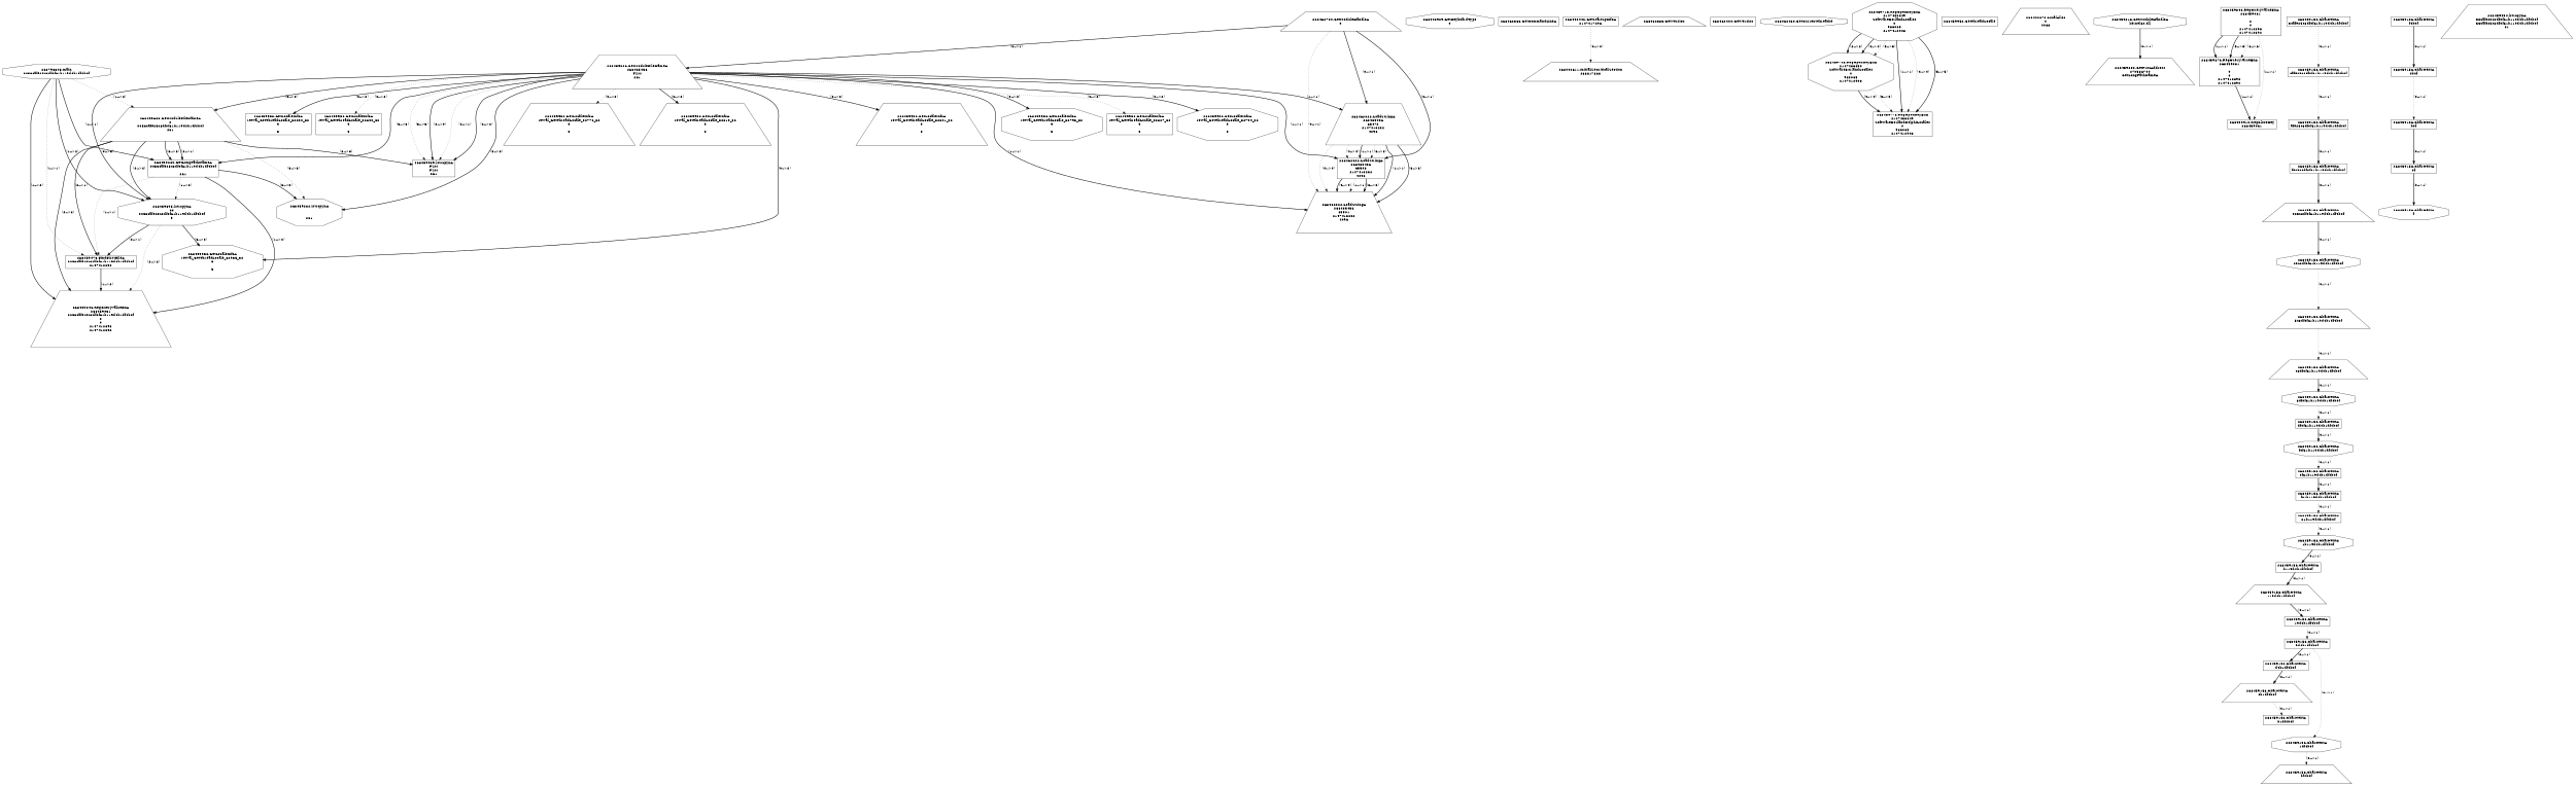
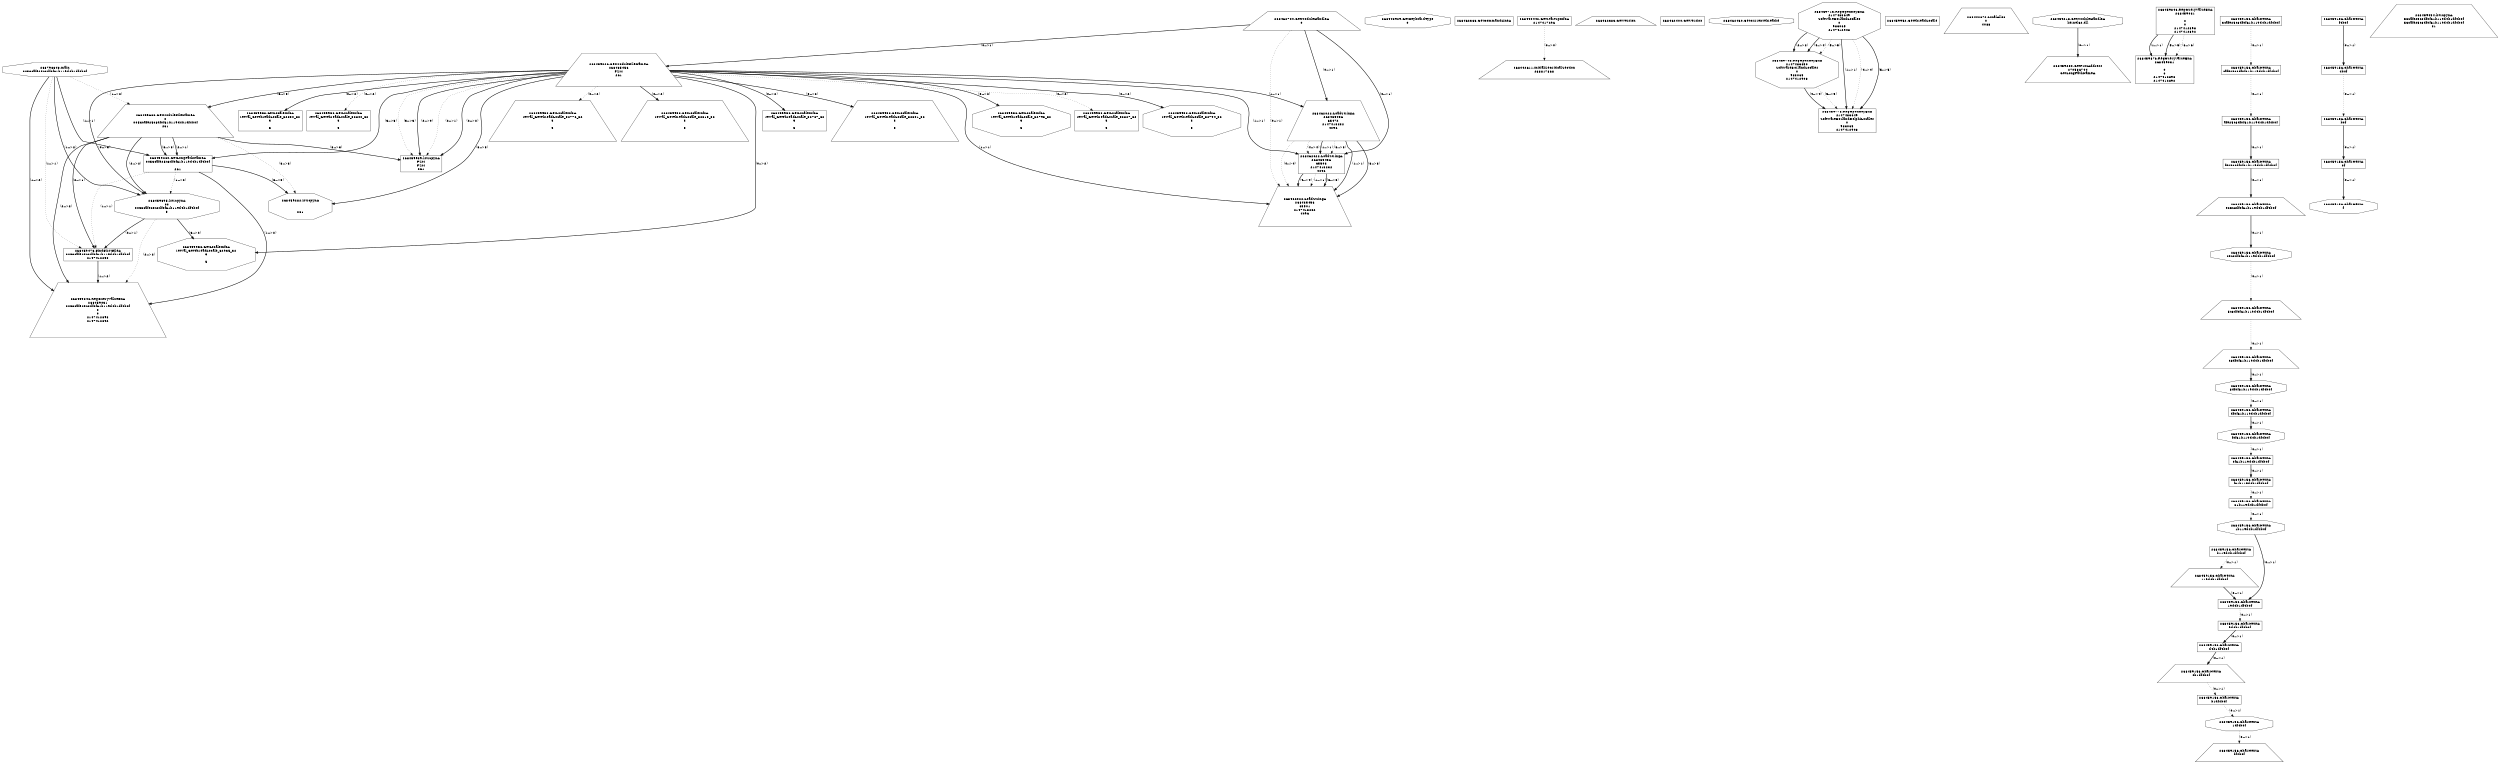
  digraph {
    node [shape=box]
    edge [style=bold]
    n1 [label="268798648.main\n0053cafe25c8df0f61b119d4b1df4b0f" shape=octagon]
    n2 [label="268459683.GetModuleFileNameA\n0\n0053cafe25c8df0f61b119d4b1df4b0f\n261" shape=trapezium]
    n3 [label="268459260.GetLongPathNameA\n0053cafe25c8df0f61b119d4b1df4b0f\n\n261"]
    n4 [label="268459395.lstrcpynA\n00\n0053cafe25c8df0f61b119d4b1df4b0f\n3" shape=octagon]
    n5 [label="268459473.FindFirstFileA\n0053cafe25c8df0f61b119d4b1df4b0f\n2147412258"]
    n6 [label="268459846.RegQueryValueExA\n268459031\n0053cafe25c8df0f61b119d4b1df4b0f\n0\n0\n2147412898\n2147412892" shape=trapezium]
    n7 [label="268459939.lstrcpynA\nPZM\nPZM\n261"]
    n8 [label="268459282.lstrcpynA\n\n\n261" shape=octagon]
    n9 [label="268459958.GetLocaleInfoA\nretval_GetThreadLocale_32935_32\n3\n\n5" shape=octagon]
    n10 [label="268462704.GetModuleHandleA\n0" shape=trapezium]
    n11 [label="268459026.GetModuleFileNameA\n268435456\nPZM\n261" shape=trapezium]
    n12 [label="268462022.LoadStringA\n268435456\n65472\n2147413232\n4096" shape=trapezium]
    n13 [label="268462022.LoadStringA\n268435456\n65503\n2147413232\n4096"]
    n14 [label="268462022.LoadStringA\n268435456\n65501\n2147413232\n4096" shape=trapezium]
    n15 [label="268459958.GetLocaleInfoA\nretval_GetThreadLocale_32776_32\n3\n\n5" shape=trapezium]
    n16 [label="268459958.GetLocaleInfoA\nretval_GetThreadLocale_32815_32\n3\n\n5" shape=trapezium]
+   n17 [label="268459958.GetLocaleInfoA\nretval_GetThreadLocale_32787_32\n3\n\n5"]
    n18 [label="268459958.GetLocaleInfoA\nretval_GetThreadLocale_32801_32\n3\n\n5" shape=trapezium]
    n19 [label="268459958.GetLocaleInfoA\nretval_GetThreadLocale_32793_32\n3\n\n5" shape=octagon]
    n20 [label="268459958.GetLocaleInfoA\nretval_GetThreadLocale_32827_32\n3\n\n5"]
    n21 [label="268459958.GetLocaleInfoA\nretval_GetThreadLocale_32794_32\n3\n\n5" shape=octagon]
    n22 [label="268459958.GetLocaleInfoA\nretval_GetThreadLocale_32830_32\n3\n\n5"]
    n23 [label="268459958.GetLocaleInfoA\nretval_GetThreadLocale_32800_32\n3\n\n5"]
    n24 [label="268448929.GetKeyboardType\n0" shape=octagon]
    n25 [label="268462363.GetCommandLineA\n"]
    n26 [label="268440442.GetStartupInfoA\n2147417296"]
    n27 [label="268442611.InitializeCriticalSection\n268817868" shape=trapezium]
    n28 [label="268462383.GetVersion\n" shape=trapezium]
    n29 [label="268462400.GetVersion\n"]
    n30 [label="268462460.GetCurrentThreadId\n" shape=octagon]
    n31 [label="268459713.RegOpenKeyExA\n2147483649\nSoftware\Borland\Locales\n0\n983065\n2147412908" shape=octagon]
    n32 [label="268459743.RegOpenKeyExA\n2147483650\nSoftware\Borland\Locales\n0\n983065\n2147412908" shape=octagon]
    n33 [label="268459773.RegOpenKeyExA\n2147483649\nSoftware\Borland\Delphi\Locales\n0\n983065\n2147412908"]
    n34 [label="268459952.GetThreadLocale\n"]
    n35 [label="268442672.LocalAlloc\n0\n4088" shape=trapezium]
    n36 [label="268459213.GetModuleHandleA\nkernel32.dll" shape=octagon]
    n37 [label="268459230.GetProcAddress\n270536744\nGetLongPathNameA" shape=trapezium]
    n38 [label="268459846.RegQueryValueExA\n268459031\n\n0\n0\n2147412898\n2147412892"]
    n39 [label="268459876.RegQueryValueExA\n268459031\n\n0\n0\n2147412898\n2147412892"]
-   n40 [label="268459910.RegCloseKey\n268459031"]
    n41 [label="268459156.CharNextA\n3cafe25c8df0f61b119d4b1df4b0f"]
    n42 [label="268459156.CharNextA\ncafe25c8df0f61b119d4b1df4b0f"]
    n43 [label="268459156.CharNextA\nafe25c8df0f61b119d4b1df4b0f"]
    n44 [label="268459156.CharNextA\nfe25c8df0f61b119d4b1df4b0f"]
    n45 [label="268459156.CharNextA\ne25c8df0f61b119d4b1df4b0f" shape=trapezium]
    n46 [label="268459156.CharNextA\n25c8df0f61b119d4b1df4b0f" shape=octagon]
    n47 [label="268459156.CharNextA\n5c8df0f61b119d4b1df4b0f" shape=trapezium]
    n48 [label="268459156.CharNextA\nc8df0f61b119d4b1df4b0f" shape=trapezium]
    n49 [label="268459156.CharNextA\n8df0f61b119d4b1df4b0f" shape=octagon]
    n50 [label="268459156.CharNextA\ndf0f61b119d4b1df4b0f"]
    n51 [label="268459156.CharNextA\nf0f61b119d4b1df4b0f" shape=octagon]
    n52 [label="268459156.CharNextA\n0f61b119d4b1df4b0f"]
    n53 [label="268459156.CharNextA\nf61b119d4b1df4b0f"]
    n54 [label="268459156.CharNextA\n61b119d4b1df4b0f"]
    n55 [label="268459156.CharNextA\n1b119d4b1df4b0f" shape=octagon]
    n56 [label="268459156.CharNextA\nb119d4b1df4b0f"]
    n57 [label="268459156.CharNextA\n119d4b1df4b0f" shape=trapezium]
    n58 [label="268459156.CharNextA\n19d4b1df4b0f"]
    n59 [label="268459156.CharNextA\n9d4b1df4b0f"]
    n60 [label="268459156.CharNextA\nd4b1df4b0f"]
    n61 [label="268459156.CharNextA\n4b1df4b0f" shape=trapezium]
    n62 [label="268459156.CharNextA\nb1df4b0f"]
    n63 [label="268459156.CharNextA\n1df4b0f" shape=octagon]
    n64 [label="268459156.CharNextA\ndf4b0f" shape=trapezium]
    n65 [label="268459156.CharNextA\nf4b0f"]
    n66 [label="268459156.CharNextA\n4b0f"]
    n67 [label="268459156.CharNextA\nb0f"]
    n68 [label="268459156.CharNextA\n0f"]
    n69 [label="268459156.CharNextA\nf" shape=octagon]
    n70 [label="268459454.lstrcpynA\n53cafe25c8df0f61b119d4b1df4b0f\n53cafe25c8df0f61b119d4b1df4b0f\n31" shape=trapezium]
    n1 -> n2 [label="(1-->2)" style=dotted]
    n1 -> n3 [label="(1-->1)"]
    n1 -> n4 [label="(1-->2)"]
    n1 -> n5 [label="(1-->1)" style=dotted]
    n1 -> n6 [label="(1-->2)"]
    n2 -> n3 [label="(2-->1)"]
    n2 -> n3 [label="(3-->3)"]
    n2 -> n4 [label="(2-->2)"]
    n2 -> n5 [label="(2-->1)"]
    n2 -> n6 [label="(2-->2)"]
    n2 -> n7 [label="(3-->3)"]
    n2 -> n8 [label="(3-->3)" style=dotted]
    n3 -> n4 [label="(1-->2)" style=dotted]
    n3 -> n5 [label="(1-->1)" style=dotted]
    n3 -> n6 [label="(1-->2)"]
    n3 -> n8 [label="(3-->3)"]
    n4 -> n5 [label="(2-->1)"]
    n4 -> n6 [label="(2-->2)" style=dotted]
    n4 -> n9 [label="(3-->2)"]
    n5 -> n6 [label="(1-->2)"]
    n10 -> n11 [label="(0-->1)"]
    n10 -> n12 [label="(0-->1)"]
    n10 -> n13 [label="(0-->1)"]
    n10 -> n14 [label="(0-->1)" style=dotted]
    n11 -> n2 [label="(3-->3)"]
    n11 -> n3 [label="(3-->3)"]
    n11 -> n4 [label="(0-->3)"]
    n11 -> n7 [label="(2-->1)" style=dotted]
    n11 -> n7 [label="(2-->2)"]
    n11 -> n7 [label="(3-->3)" style=dotted]
    n11 -> n7 [label="(2-->0)"]
    n11 -> n8 [label="(3-->3)"]
    n11 -> n9 [label="(0-->2)"]
    n11 -> n12 [label="(1-->1)"]
    n11 -> n13 [label="(1-->1)"]
    n11 -> n14 [label="(1-->1)"]
    n11 -> n15 [label="(0-->2)" style=dotted]
    n11 -> n16 [label="(0-->2)"]
+   n11 -> n17 [label="(0-->2)"]
    n11 -> n18 [label="(0-->2)"]
    n11 -> n19 [label="(0-->2)"]
    n11 -> n20 [label="(0-->2)" style=dotted]
    n11 -> n21 [label="(0-->2)"]
    n11 -> n22 [label="(0-->2)"]
    n11 -> n23 [label="(0-->2)" style=dotted]
    n12 -> n13 [label="(1-->1)"]
    n12 -> n13 [label="(3-->3)" style=dotted]
    n12 -> n13 [label="(4-->4)" style=dotted]
    n12 -> n14 [label="(1-->1)"]
    n12 -> n14 [label="(3-->3)"]
    n12 -> n14 [label="(4-->4)" style=dotted]
    n13 -> n14 [label="(1-->1)" style=dotted]
    n13 -> n14 [label="(3-->3)"]
    n13 -> n14 [label="(4-->4)"]
    n26 -> n27 [label="(0-->0)" style=dotted]
    n31 -> n32 [label="(2-->2)"]
    n31 -> n32 [label="(4-->4)"]
    n31 -> n32 [label="(5-->5)" style=dotted]
    n31 -> n33 [label="(1-->1)"]
    n31 -> n33 [label="(4-->4)" style=dotted]
    n31 -> n33 [label="(5-->5)"]
    n32 -> n33 [label="(4-->4)"]
    n32 -> n33 [label="(5-->5)" style=dotted]
    n36 -> n37 [label="(0-->1)"]
    n38 -> n39 [label="(1-->1)"]
    n38 -> n39 [label="(5-->5)"]
    n38 -> n39 [label="(6-->6)" style=dotted]
-   n38 -> n40 [label="(1-->1)" style=dotted]
-   n39 -> n40 [label="(1-->1)"]
    n41 -> n42 [label="(0-->1)" style=dotted]
    n42 -> n43 [label="(0-->1)" style=dotted]
    n43 -> n44 [label="(0-->1)"]
    n44 -> n45 [label="(0-->1)"]
    n45 -> n46 [label="(0-->1)"]
    n46 -> n47 [label="(0-->1)" style=dotted]
    n47 -> n48 [label="(0-->1)" style=dotted]
    n48 -> n49 [label="(0-->1)"]
    n49 -> n50 [label="(0-->1)" style=dotted]
    n50 -> n51 [label="(0-->1)"]
    n51 -> n52 [label="(0-->1)" style=dotted]
    n52 -> n53 [label="(0-->1)"]
    n53 -> n54 [label="(0-->1)" style=dotted]
    n54 -> n55 [label="(0-->1)" style=dotted]
-   n55 -> n56 [label="(0-->1)"]
-   n56 -> n57 [label="(0-->1)"]
+   n55 -> n58 [label="(0-->1)"]
+   n56 -> n57 [label="(0-->1)" style=dotted]
    n57 -> n58 [label="(0-->1)"]
    n58 -> n59 [label="(0-->1)" style=dotted]
    n59 -> n60 [label="(0-->1)"]
    n60 -> n61 [label="(0-->1)"]
    n61 -> n62 [label="(0-->1)" style=dotted]
-   n59 -> n63 [label="(0-->1)" style=dotted]
+   n62 -> n63 [label="(0-->1)" style=dotted]
    n63 -> n64 [label="(0-->1)" style=dotted]
    n65 -> n66 [label="(0-->1)"]
    n66 -> n67 [label="(0-->1)" style=dotted]
    n67 -> n68 [label="(0-->1)"]
    n68 -> n69 [label="(0-->1)"]
  }
